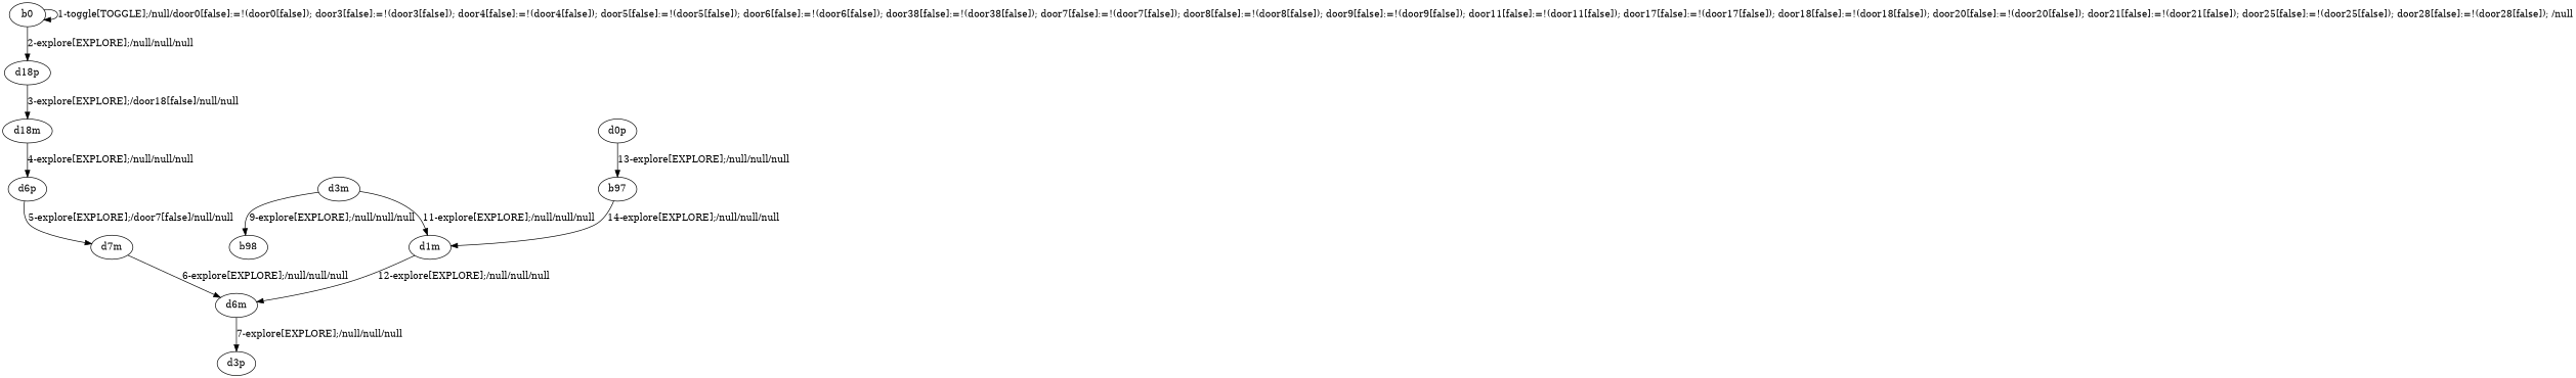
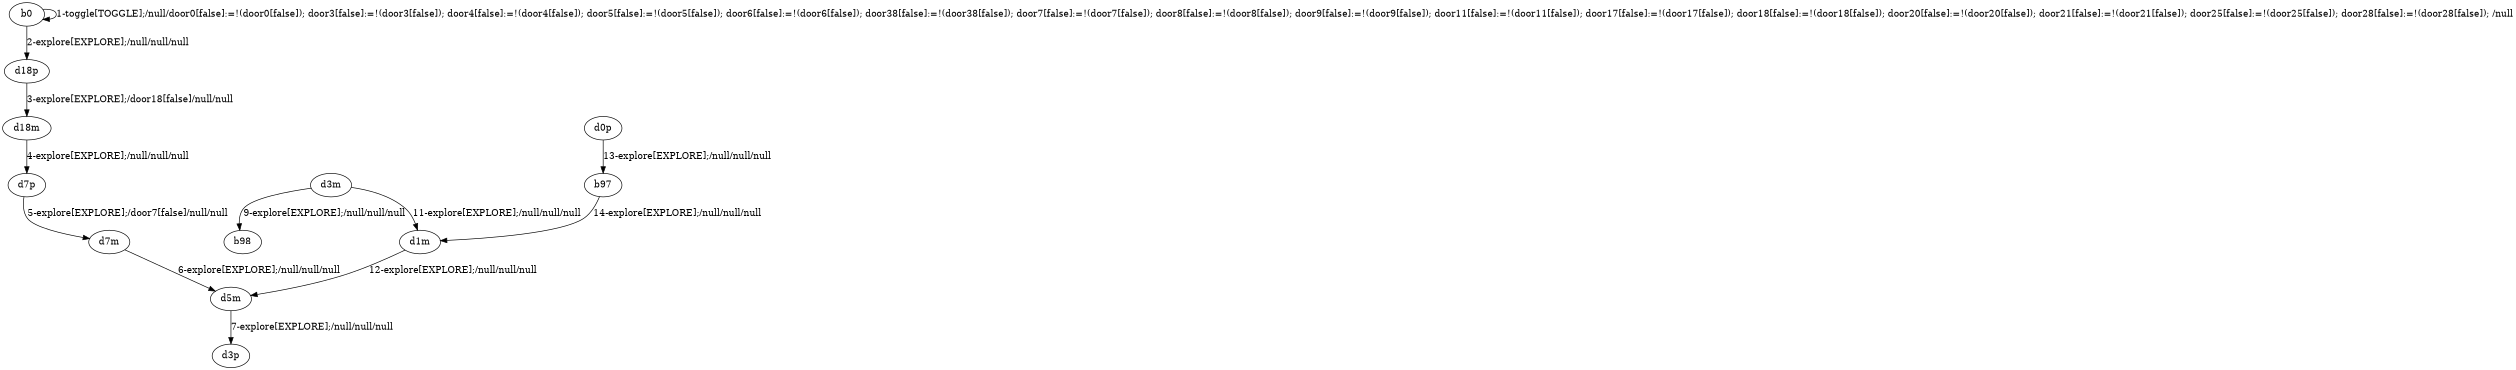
  digraph {
    b0
    d18p
    d18m
-   d7p [label=d6p]
+   d7p
    d7m
-   d6m
+   d6m [label=d5m]
    d3p
    d3m
    b98
    d1m
    d0p
    b97
    b0 -> b0 [label="1-toggle[TOGGLE];/null/door0[false]:=!(door0[false]); door3[false]:=!(door3[false]); door4[false]:=!(door4[false]); door5[false]:=!(door5[false]); door6[false]:=!(door6[false]); door38[false]:=!(door38[false]); door7[false]:=!(door7[false]); door8[false]:=!(door8[false]); door9[false]:=!(door9[false]); door11[false]:=!(door11[false]); door17[false]:=!(door17[false]); door18[false]:=!(door18[false]); door20[false]:=!(door20[false]); door21[false]:=!(door21[false]); door25[false]:=!(door25[false]); door28[false]:=!(door28[false]); /null"]
    b0 -> d18p [label="2-explore[EXPLORE];/null/null/null"]
    d18p -> d18m [label="3-explore[EXPLORE];/door18[false]/null/null"]
    d18m -> d7p [label="4-explore[EXPLORE];/null/null/null"]
    d7p -> d7m [label="5-explore[EXPLORE];/door7[false]/null/null"]
    d7m -> d6m [label="6-explore[EXPLORE];/null/null/null"]
    d6m -> d3p [label="7-explore[EXPLORE];/null/null/null"]
    d3m -> b98 [label="9-explore[EXPLORE];/null/null/null"]
    d3m -> d1m [label="11-explore[EXPLORE];/null/null/null"]
    d1m -> d6m [label="12-explore[EXPLORE];/null/null/null"]
    d0p -> b97 [label="13-explore[EXPLORE];/null/null/null"]
    b97 -> d1m [label="14-explore[EXPLORE];/null/null/null"]
  }
